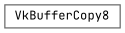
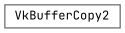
  digraph {
    rankdir=TB
    fontname="JetBrains Mono"
-   n1 [color=grey40 fillcolor=white fontname="JetBrains Mono" fontsize=10 height=0.2 label=VkBufferCopy8 shape=box style=filled width=0.4]
+   n1 [color=grey40 fillcolor=white fontname="JetBrains Mono" fontsize=10 height=0.2 label=VkBufferCopy2 shape=box style=filled width=0.4]
  }
